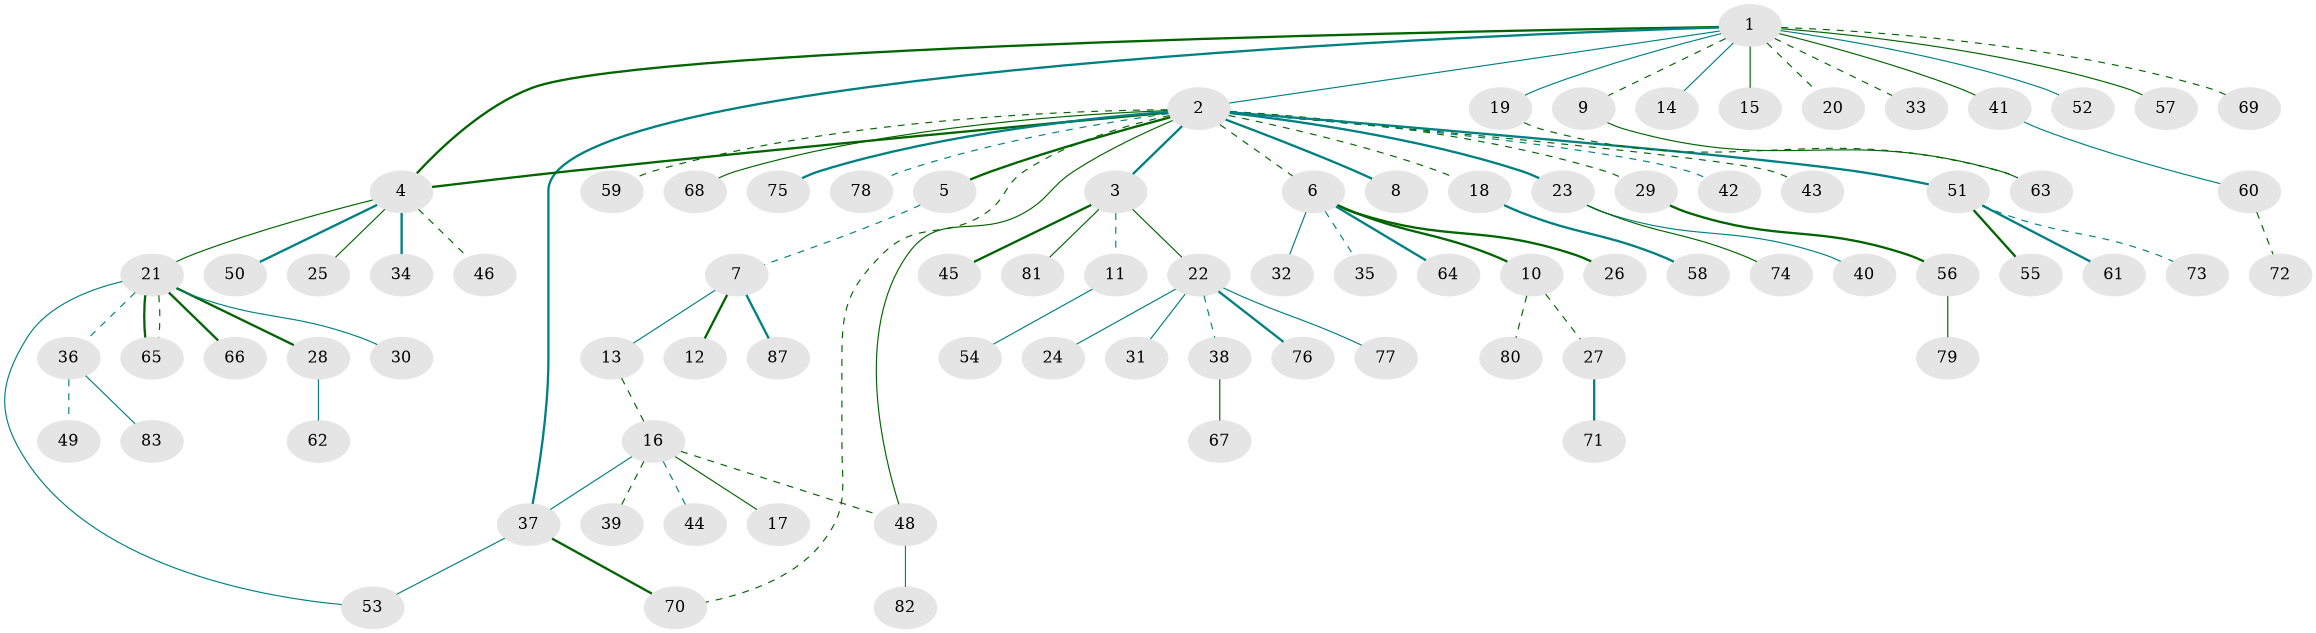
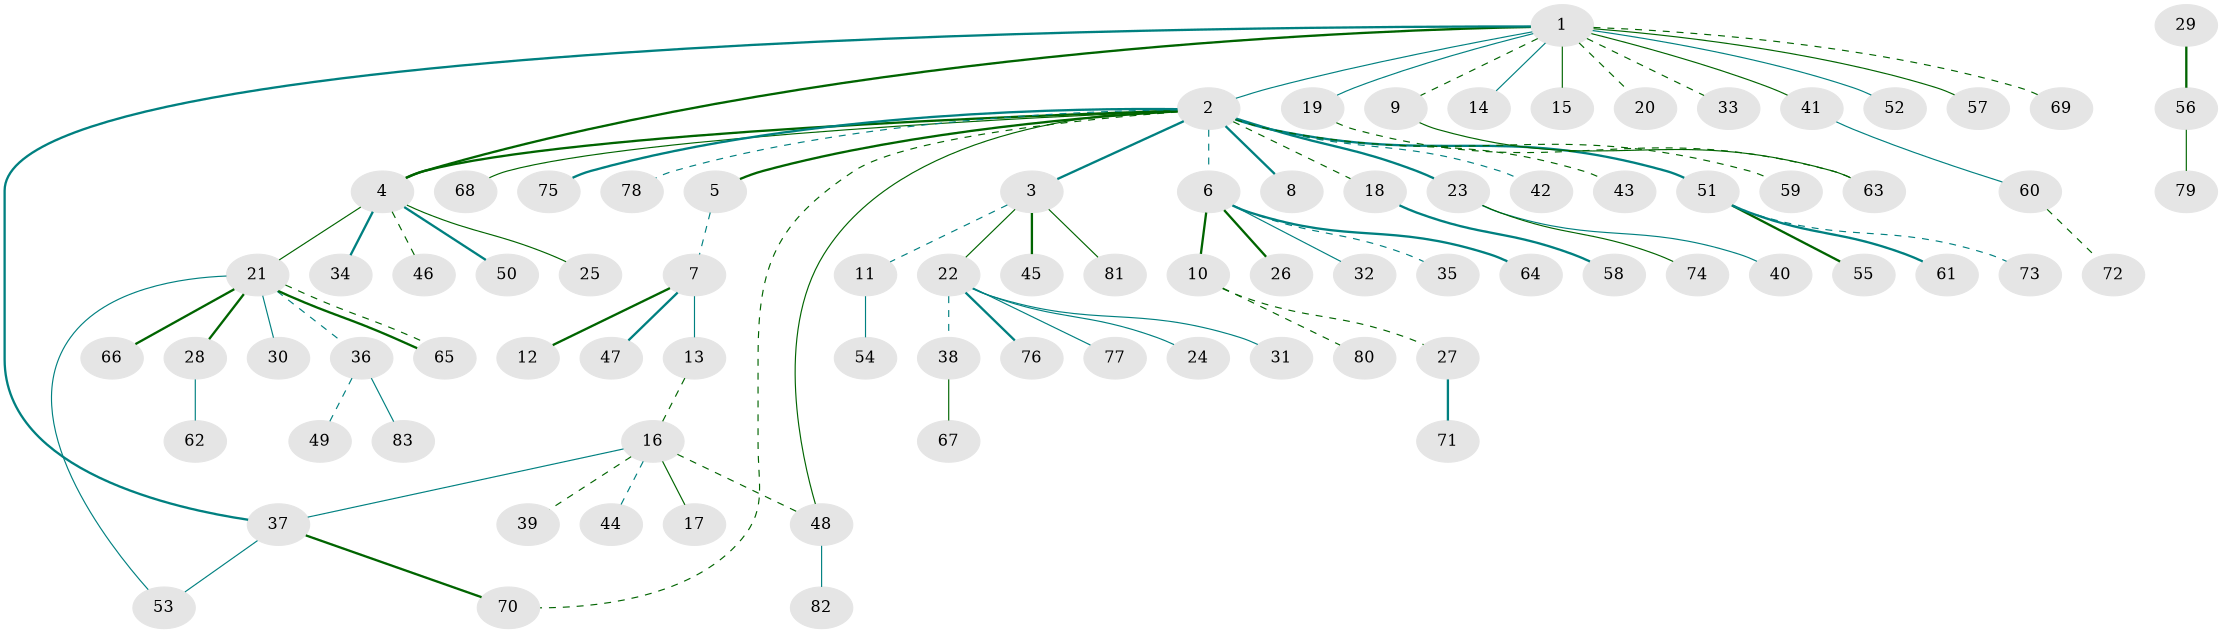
  graph {
    node [color=gray90 style=filled]
    edge [color=darkgreen style=solid]
    1
    2
    4
    9
    14
    15
    19
    20
    33
    37
    41
    52
    57
    69
    3
    5
    6
    8
    18
    23
    29
    42
    43
    48
    51
    59
    68
    70
    75
    78
    21
    25
    34
    46
    50
    63
    53
    60
    11
    22
    45
    81
    7
    10
    26
    32
    35
    64
    58
    40
    74
    56
    82
    55
    61
    73
    54
    24
    31
    38
    76
    77
    28
    30
    36
    65
    66
    12
    13
-   47 [label=87]
+   47
    27
    80
    16
    71
    17
    39
    44
    62
    49
    83
    67
    79
    72
    1 -- 2 [color=teal]
    1 -- 4 [style=bold]
    1 -- 9 [style=dashed]
    1 -- 14 [color=teal]
    1 -- 15
    1 -- 19 [color=teal]
    1 -- 20 [style=dashed]
    1 -- 33 [style=dashed]
    1 -- 37 [color=teal style=bold]
    1 -- 41
    1 -- 52 [color=teal]
    1 -- 57
    1 -- 69 [style=dashed]
    2 -- 4 [style=bold]
    2 -- 3 [color=teal style=bold]
    2 -- 5 [style=bold]
-   2 -- 6 [style=dashed]
+   2 -- 6 [color=teal style=dashed]
    2 -- 8 [color=teal style=bold]
    2 -- 18 [style=dashed]
    2 -- 23 [color=teal style=bold]
-   2 -- 29 [style=dashed]
    2 -- 42 [color=teal style=dashed]
    2 -- 43 [style=dashed]
    2 -- 48
    2 -- 51 [color=teal style=bold]
    2 -- 59 [style=dashed]
    2 -- 68
    2 -- 70 [style=dashed]
    2 -- 75 [color=teal style=bold]
    2 -- 78 [color=teal style=dashed]
    4 -- 21
    4 -- 25
    4 -- 34 [color=teal style=bold]
    4 -- 46 [style=dashed]
    4 -- 50 [color=teal style=bold]
    9 -- 63
    19 -- 63 [style=dashed]
    37 -- 70 [style=bold]
    37 -- 53 [color=teal]
    41 -- 60 [color=teal]
    3 -- 11 [color=teal style=dashed]
    3 -- 22
    3 -- 45 [style=bold]
    3 -- 81
    5 -- 7 [color=teal style=dashed]
    6 -- 10 [style=bold]
    6 -- 26 [style=bold]
    6 -- 32 [color=teal]
    6 -- 35 [color=teal style=dashed]
    6 -- 64 [color=teal style=bold]
    18 -- 58 [color=teal style=bold]
    23 -- 40 [color=teal]
    23 -- 74
    29 -- 56 [style=bold]
    48 -- 82 [color=teal]
    51 -- 55 [style=bold]
    51 -- 61 [color=teal style=bold]
    51 -- 73 [color=teal style=dashed]
    21 -- 53 [color=teal]
    21 -- 28 [style=bold]
    21 -- 30 [color=teal]
    21 -- 36 [color=teal style=dashed]
    21 -- 65 [style=bold]
    21 -- 65 [style=dashed]
    21 -- 66 [style=bold]
    60 -- 72 [style=dashed]
    11 -- 54 [color=teal]
    22 -- 24 [color=teal]
    22 -- 31 [color=teal]
    22 -- 38 [color=teal style=dashed]
    22 -- 76 [color=teal style=bold]
    22 -- 77 [color=teal]
    7 -- 12 [style=bold]
    7 -- 13 [color=teal]
    7 -- 47 [color=teal style=bold]
    10 -- 27 [style=dashed]
    10 -- 80 [style=dashed]
    56 -- 79
    38 -- 67
    28 -- 62 [color=teal]
    36 -- 49 [color=teal style=dashed]
    36 -- 83 [color=teal]
    13 -- 16 [style=dashed]
    27 -- 71 [color=teal style=bold]
    16 -- 37 [color=teal]
    16 -- 48 [style=dashed]
    16 -- 17
    16 -- 39 [style=dashed]
    16 -- 44 [color=teal style=dashed]
  }
